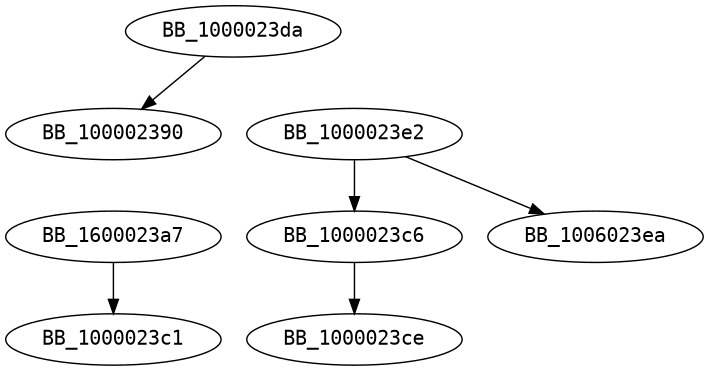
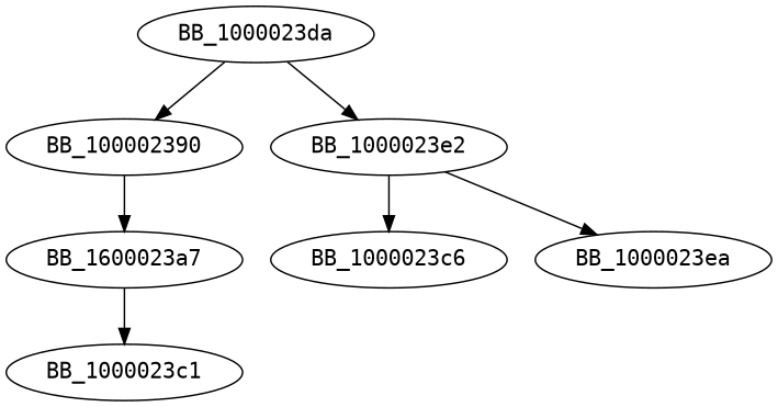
  digraph {
    fontname="DejaVu Sans Mono"
    node [fontname="DejaVu Sans Mono"]
    edge [fontname="DejaVu Sans Mono"]
    n1 [label=BB_1600023a7]
    BB_100002390
    BB_1000023c1
    BB_1000023c6
-   BB_1000023ce
    BB_1000023da
    BB_1000023e2
-   BB_1000023ea [label=BB_1006023ea]
+   BB_1000023ea
    n1 -> BB_1000023c1
-   BB_1000023c6 -> BB_1000023ce
+   BB_100002390 -> n1
    BB_1000023da -> BB_100002390
+   BB_1000023da -> BB_1000023e2
    BB_1000023e2 -> BB_1000023c6
    BB_1000023e2 -> BB_1000023ea
  }
